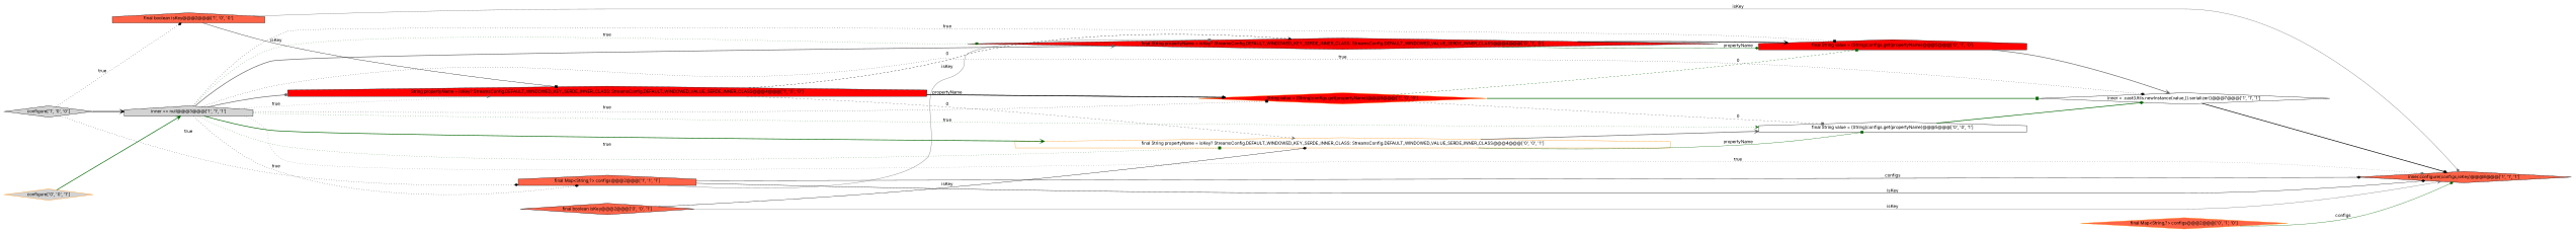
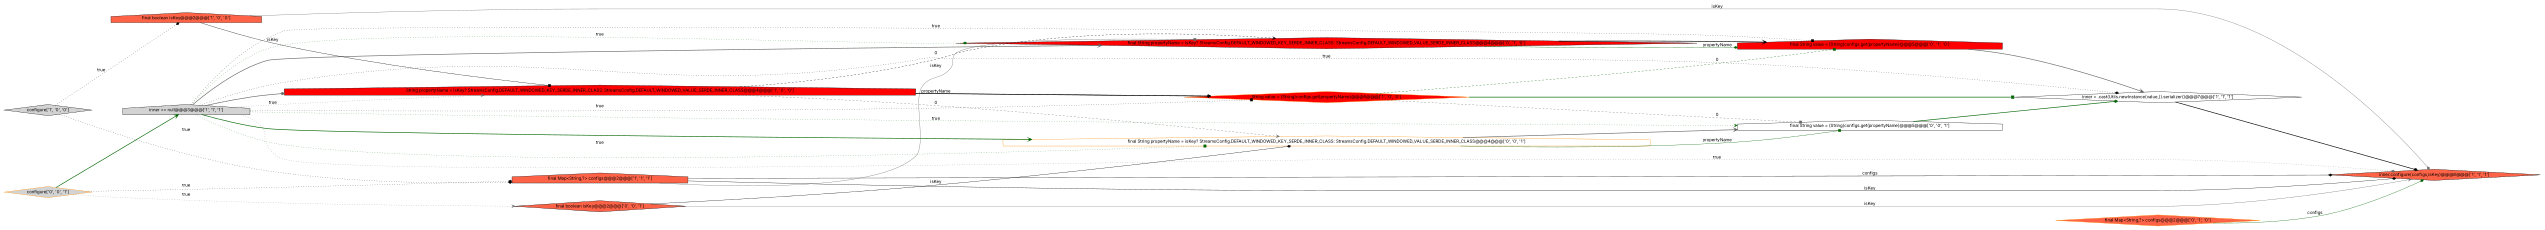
  digraph {
    fontname=Inter
    rankdir=LR
    node [color=black fillcolor=tomato fontname=Inter shape=diamond style=filled]
    edge [arrowhead=diamond color=black fontname=Inter style=bold]
    n1 [color=darkorange fillcolor=red label="String value = (String)configs.get(propertyName)@@@5@@@['1', '0', '0']"]
    n2 [fillcolor=white label="inner = .cast(Utils.newInstance(value,)).serializer()@@@7@@@['1', '1', '1']"]
    n3 [fillcolor=red label="final String value = (String)configs.get(propertyName)@@@5@@@['0', '1', '0']" shape=house]
    n4 [fillcolor=white label="final String value = (String)configs.get(propertyName)@@@5@@@['0', '0', '1']" shape=house]
    n5 [label="inner.configure(configs,isKey)@@@8@@@['1', '1', '1']"]
    n6 [color=darkorange fillcolor=white label="final String propertyName = isKey? StreamsConfig.DEFAULT_WINDOWED_KEY_SERDE_INNER_CLASS: StreamsConfig.DEFAULT_WINDOWED_VALUE_SERDE_INNER_CLASS@@@4@@@['0', '0', '1']" shape=house]
    n7 [label="final boolean isKey@@@2@@@['0', '0', '1']"]
    n8 [fillcolor=lightgray label="configure['1', '0', '0']"]
    n9 [fillcolor=lightgray label="inner == null@@@3@@@['1', '1', '1']" shape=house]
    n10 [label="final boolean isKey@@@2@@@['1', '0', '0']" shape=house]
    n11 [label="final Map<String,?> configs@@@2@@@['1', '1', '1']" shape=house]
    n12 [fillcolor=red label="final String propertyName = isKey? StreamsConfig.DEFAULT_WINDOWED_KEY_SERDE_INNER_CLASS: StreamsConfig.DEFAULT_WINDOWED_VALUE_SERDE_INNER_CLASS@@@4@@@['0', '1', '0']"]
    n13 [fillcolor=red label="String propertyName = isKey? StreamsConfig.DEFAULT_WINDOWED_KEY_SERDE_INNER_CLASS: StreamsConfig.DEFAULT_WINDOWED_VALUE_SERDE_INNER_CLASS@@@4@@@['1', '0', '0']" shape=house]
    n14 [color=darkorange fillcolor=lightgray label="configure['0', '0', '1']"]
    n15 [color=darkorange label="final Map<String,?> configs@@@2@@@['0', '1', '0']"]
    n1 -> n2 [arrowhead=box color=darkgreen]
    n1 -> n3 [arrowhead=box color=darkgreen label=0 style=dashed]
    n1 -> n4 [arrowhead=box color=gray40 label=0 style=dashed]
    n2 -> n5
    n3 -> n2 [arrowhead=vee color=gray40]
    n4 -> n2 [color=darkgreen]
    n6 -> n4 [arrowhead=box color=darkgreen label=propertyName style=solid]
    n6 -> n4 [arrowhead=vee color=gray40]
    n7 -> n5 [arrowhead=vee color=gray40 label=isKey style=solid]
    n7 -> n6 [label=isKey style=solid]
-   n8 -> n9 [arrowhead=vee]
    n8 -> n10 [label=true style=dotted]
    n8 -> n11 [label=true style=dotted]
    n9 -> n1 [arrowhead=box label=true style=dotted]
    n9 -> n2 [label=true style=dotted]
    n9 -> n3 [arrowhead=box label=true style=dotted]
    n9 -> n4 [arrowhead=vee color=darkgreen label=true style=dotted]
    n9 -> n5 [color=gray40 label=true style=dotted]
    n9 -> n6 [arrowhead=box color=darkgreen label=true style=dotted]
    n9 -> n6 [arrowhead=vee color=darkgreen]
    n9 -> n12 [color=darkgreen label=true style=dotted]
    n9 -> n12 [arrowhead=vee color=gray40]
    n9 -> n13 [color=gray40]
    n9 -> n13 [arrowhead=vee color=gray40 label=true style=dotted]
    n10 -> n5 [color=gray40 label=isKey style=solid]
    n10 -> n13 [arrowhead=box label=isKey style=solid]
    n11 -> n5 [label=isKey style=solid]
    n11 -> n5 [label=configs style=solid]
    n11 -> n12 [arrowhead=box color=gray40 label=isKey style=solid]
    n12 -> n3 [arrowhead=vee]
    n12 -> n3 [color=darkgreen label=propertyName style=solid]
    n13 -> n1
    n13 -> n1 [arrowhead=vee label=propertyName style=solid]
    n13 -> n6 [arrowhead=vee color=gray40 label=0 style=dashed]
    n13 -> n12 [arrowhead=vee label=0 style=dashed]
+   n14 -> n7 [arrowhead=vee color=gray40 label=true style=dotted]
    n14 -> n9 [arrowhead=vee color=darkgreen]
-   n9 -> n11 [label=true style=dotted]
+   n14 -> n11 [label=true style=dotted]
    n15 -> n5 [color=darkgreen label=configs style=solid]
  }
